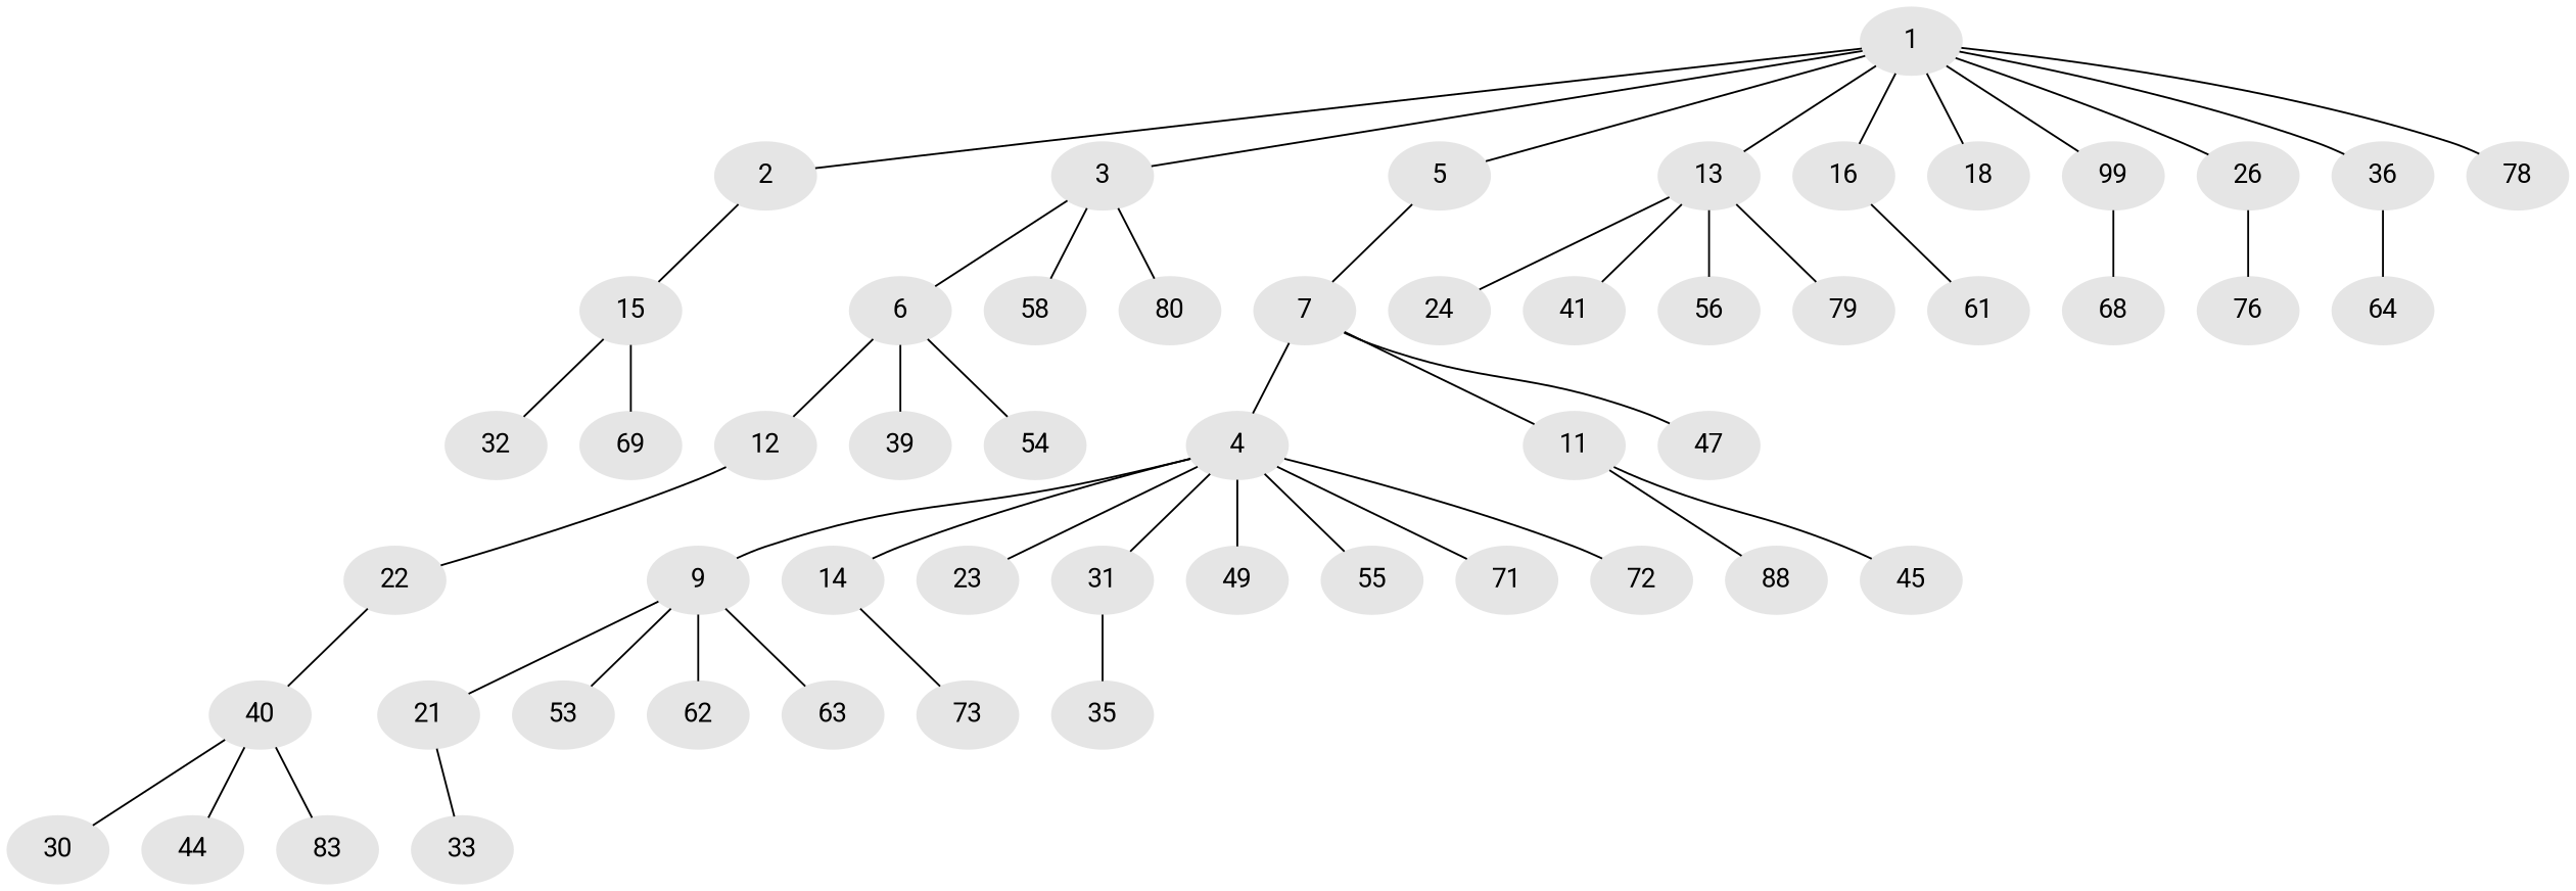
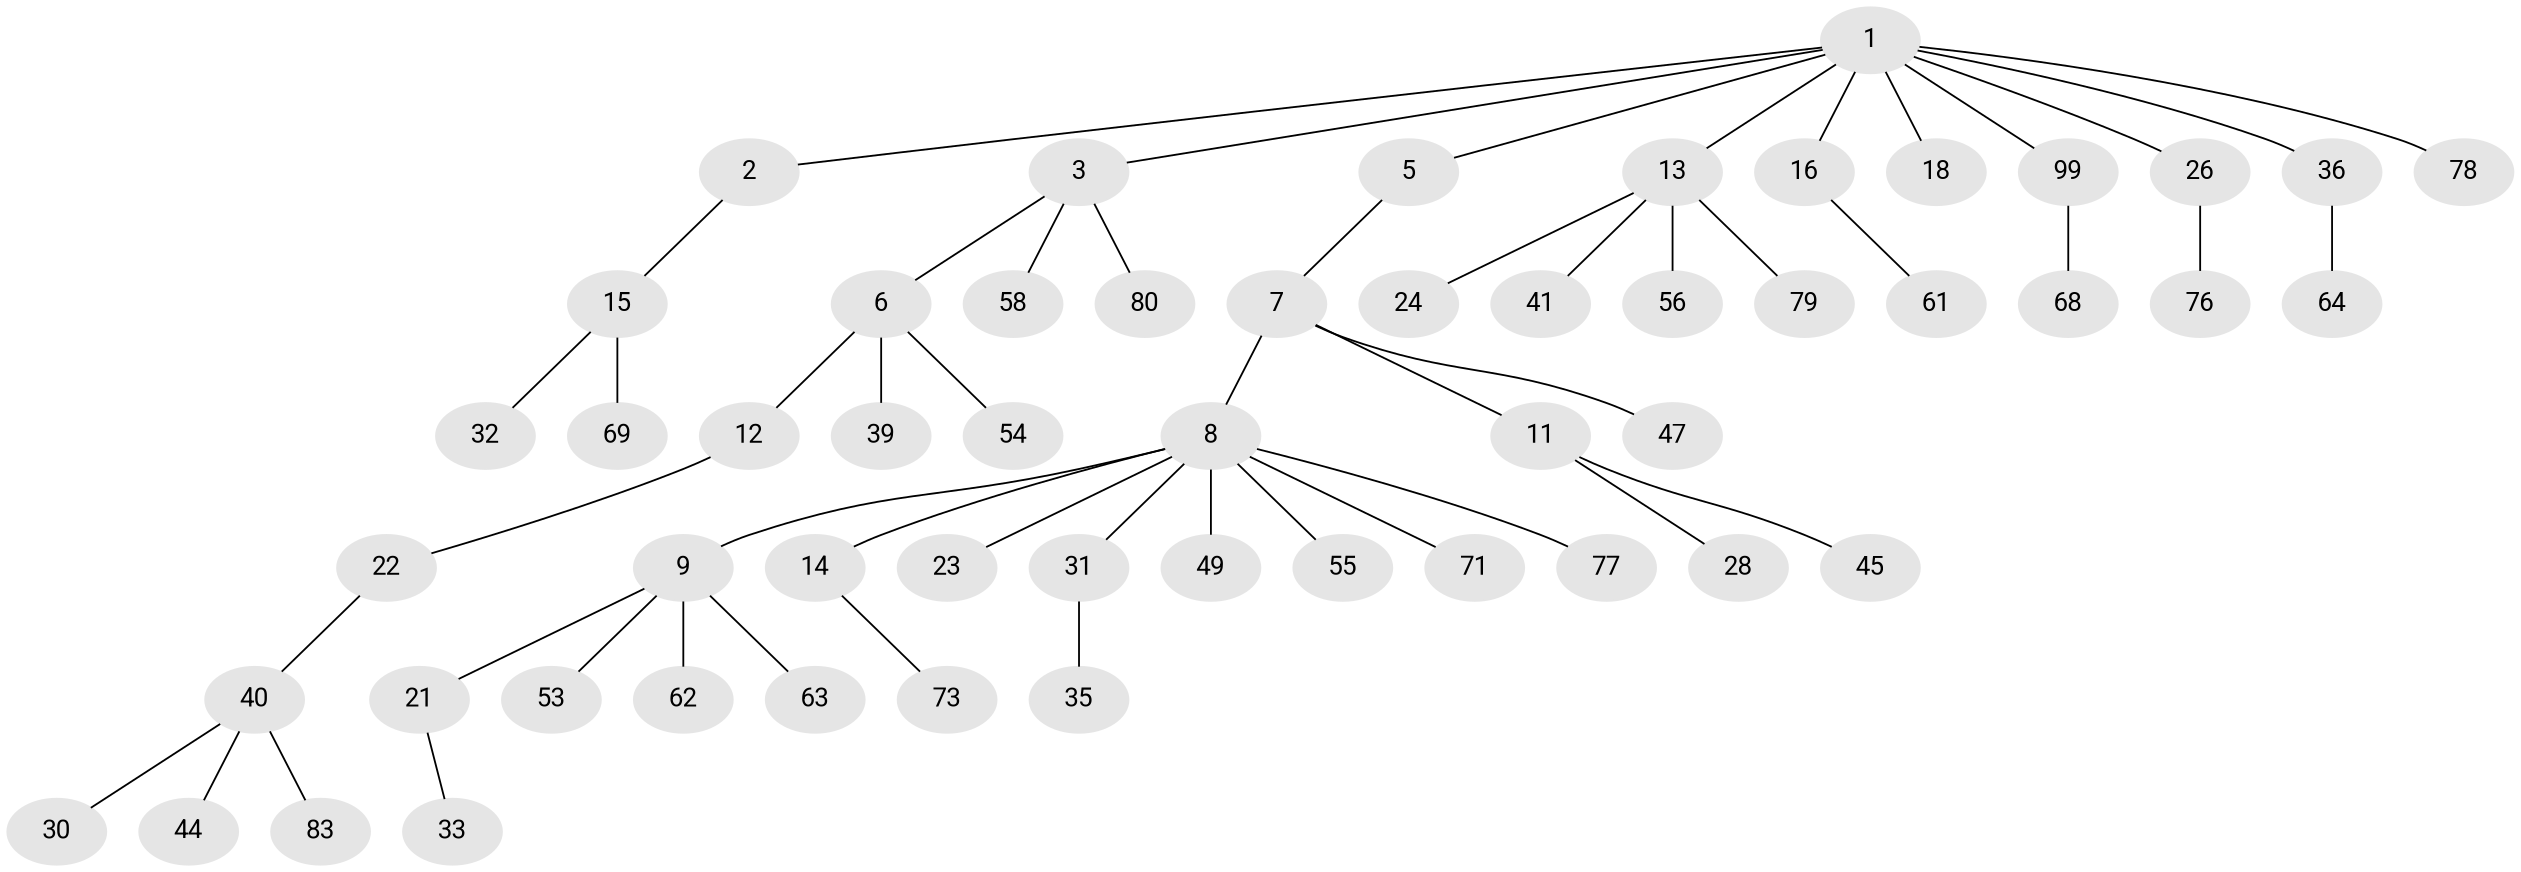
  graph {
    fontname=Roboto
    node [color=gray90 fontname=Roboto style=filled]
    edge [fontname=Roboto]
    1 [super="+4"]
    2
    3 [super="+27"]
    5
    13 [super="+25"]
    16
    18
    n8 [label=99 super="+57"]
    26 [super="+34"]
    36 [super="+52"]
    78
    15 [super="+37"]
    6 [super="+43"]
    58 [super="+67"]
    80
    7 [super="+51"]
    24
    41 [super="+65"]
    56
    79 [super="+82"]
    61 [super="+66"]
    68
    76
    64 [super="+74"]
    32
    69
    12 [super="+42"]
    39 [super="+75"]
    54
-   8 [super="+10" label=4]
+   8 [super="+10"]
    11 [super="+20"]
    47
    22 [super="+29"]
    9 [super="+17"]
    14 [super="+72"]
    23 [super="+50"]
    31 [super="+48"]
    49
    55
    71
-   77 [label=72]
-   28 [super="+38" label=88]
+   77
+   28 [super="+38"]
    45 [super="+60"]
    21 [super="+46"]
    53 [super="+59"]
    62
    63
    73 [super="+81"]
    35
    33
    40 [super="+70"]
    30
    44
    83
    1 -- 2
    1 -- 3
    1 -- 5
    1 -- 13
    1 -- 16
    1 -- 18
    1 -- n8
    1 -- 26
    1 -- 36
    1 -- 78
    2 -- 15
    3 -- 6
    3 -- 58
    3 -- 80
    5 -- 7
    13 -- 24
    13 -- 41
    13 -- 56
    13 -- 79
    16 -- 61
    n8 -- 68
    26 -- 76
    36 -- 64
    15 -- 32
    15 -- 69
    6 -- 12
    6 -- 39
    6 -- 54
    7 -- 8
    7 -- 11
    7 -- 47
    12 -- 22
    8 -- 9
    8 -- 14
    8 -- 23
    8 -- 31
    8 -- 49
    8 -- 55
    8 -- 71
    8 -- 77
    11 -- 28
    11 -- 45
    22 -- 40
    9 -- 21
    9 -- 53
    9 -- 62
    9 -- 63
    14 -- 73
    31 -- 35
    21 -- 33
    40 -- 30
    40 -- 44
    40 -- 83
  }
